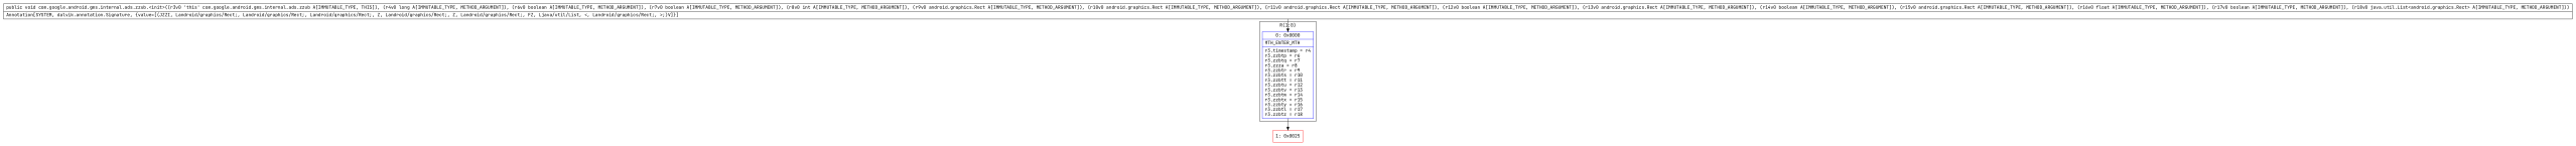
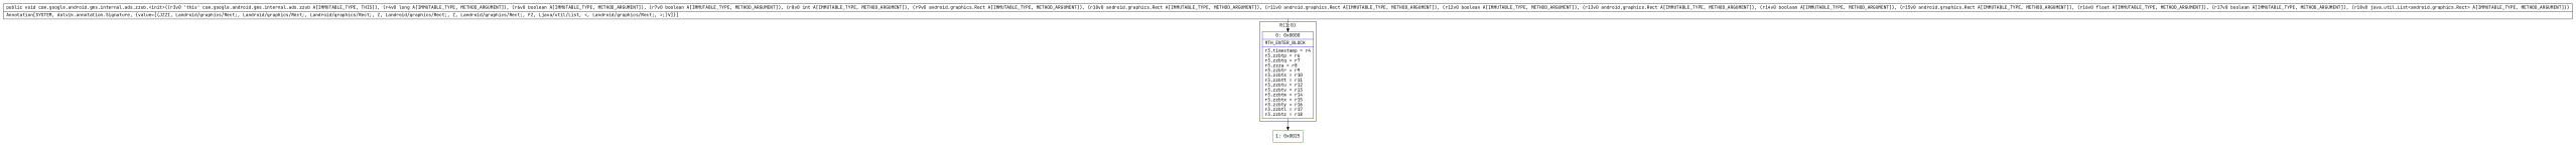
  digraph {
    fontname="JetBrains Mono"
    node [shape=record fontname="JetBrains Mono"]
    edge [fontname="JetBrains Mono"]
-   n1 [color=blue label="{0\:\ 0x0000|MTH_ENTER_MTH\l|r3.timestamp = r4\lr3.zzbtp = r6\lr3.zzbtq = r7\lr3.zzza = r8\lr3.zzbtr = r9\lr3.zzbts = r10\lr3.zzbtt = r11\lr3.zzbtu = r12\lr3.zzbtv = r13\lr3.zzbtw = r14\lr3.zzbtx = r15\lr3.zzbty = r16\lr3.zzbtl = r17\lr3.zzbtz = r18\l}"]
+   n1 [color=blue label="{0\:\ 0x0000|MTH_ENTER_BLOCK\l|r3.timestamp = r4\lr3.zzbtp = r6\lr3.zzbtq = r7\lr3.zzza = r8\lr3.zzbtr = r9\lr3.zzbts = r10\lr3.zzbtt = r11\lr3.zzbtu = r12\lr3.zzbtv = r13\lr3.zzbtw = r14\lr3.zzbtx = r15\lr3.zzbty = r16\lr3.zzbtl = r17\lr3.zzbtz = r18\l}"]
    n2 [color=red label="{1\:\ 0x0025}"]
    n3 [label="{public void com.google.android.gms.internal.ads.zzub.\<init\>((r3v0 'this' com.google.android.gms.internal.ads.zzub A[IMMUTABLE_TYPE, THIS]), (r4v0 long A[IMMUTABLE_TYPE, METHOD_ARGUMENT]), (r6v0 boolean A[IMMUTABLE_TYPE, METHOD_ARGUMENT]), (r7v0 boolean A[IMMUTABLE_TYPE, METHOD_ARGUMENT]), (r8v0 int A[IMMUTABLE_TYPE, METHOD_ARGUMENT]), (r9v0 android.graphics.Rect A[IMMUTABLE_TYPE, METHOD_ARGUMENT]), (r10v0 android.graphics.Rect A[IMMUTABLE_TYPE, METHOD_ARGUMENT]), (r11v0 android.graphics.Rect A[IMMUTABLE_TYPE, METHOD_ARGUMENT]), (r12v0 boolean A[IMMUTABLE_TYPE, METHOD_ARGUMENT]), (r13v0 android.graphics.Rect A[IMMUTABLE_TYPE, METHOD_ARGUMENT]), (r14v0 boolean A[IMMUTABLE_TYPE, METHOD_ARGUMENT]), (r15v0 android.graphics.Rect A[IMMUTABLE_TYPE, METHOD_ARGUMENT]), (r16v0 float A[IMMUTABLE_TYPE, METHOD_ARGUMENT]), (r17v0 boolean A[IMMUTABLE_TYPE, METHOD_ARGUMENT]), (r18v0 java.util.List\<android.graphics.Rect\> A[IMMUTABLE_TYPE, METHOD_ARGUMENT]))  | Annotation[SYSTEM, dalvik.annotation.Signature, \{value=[(JZZI, Landroid\/graphics\/Rect;, Landroid\/graphics\/Rect;, Landroid\/graphics\/Rect;, Z, Landroid\/graphics\/Rect;, Z, Landroid\/graphics\/Rect;, FZ, Ljava\/util\/List, \<, Landroid\/graphics\/Rect;, \>;)V]\}]\l}"]
    subgraph cluster_1 {
      label="R(1:0)"
      n1
    }
    n1 -> n2
    n3 -> n1
  }
